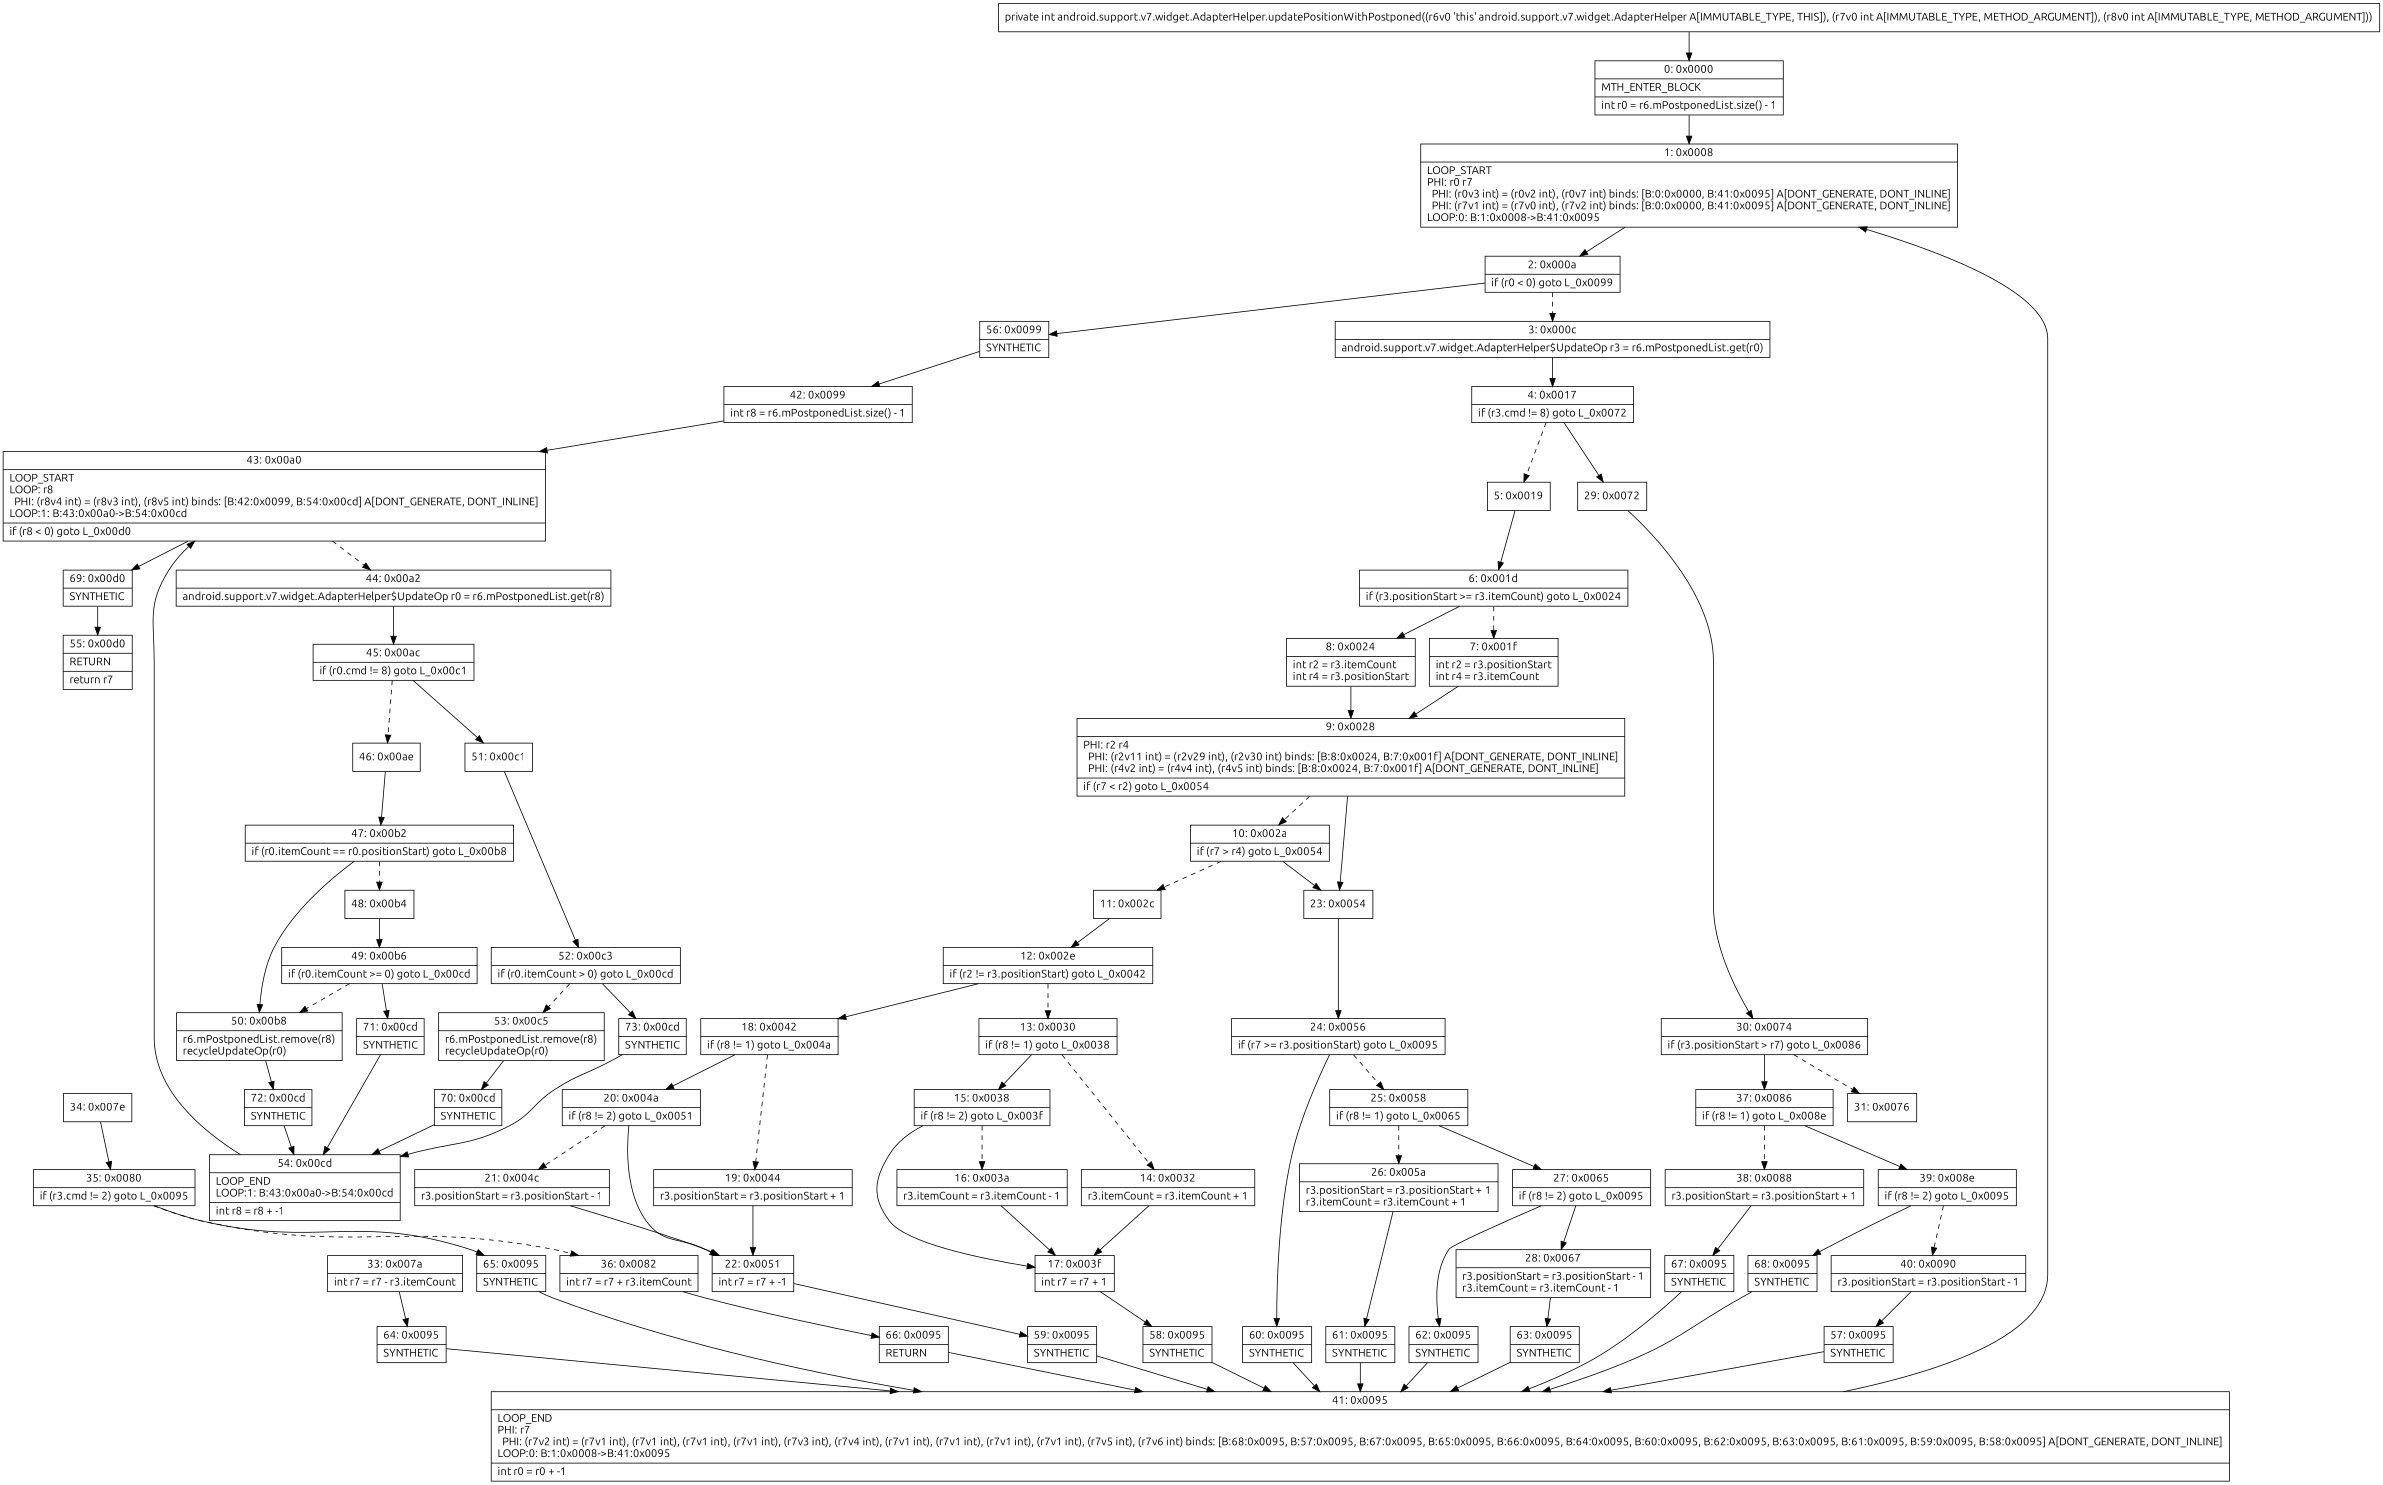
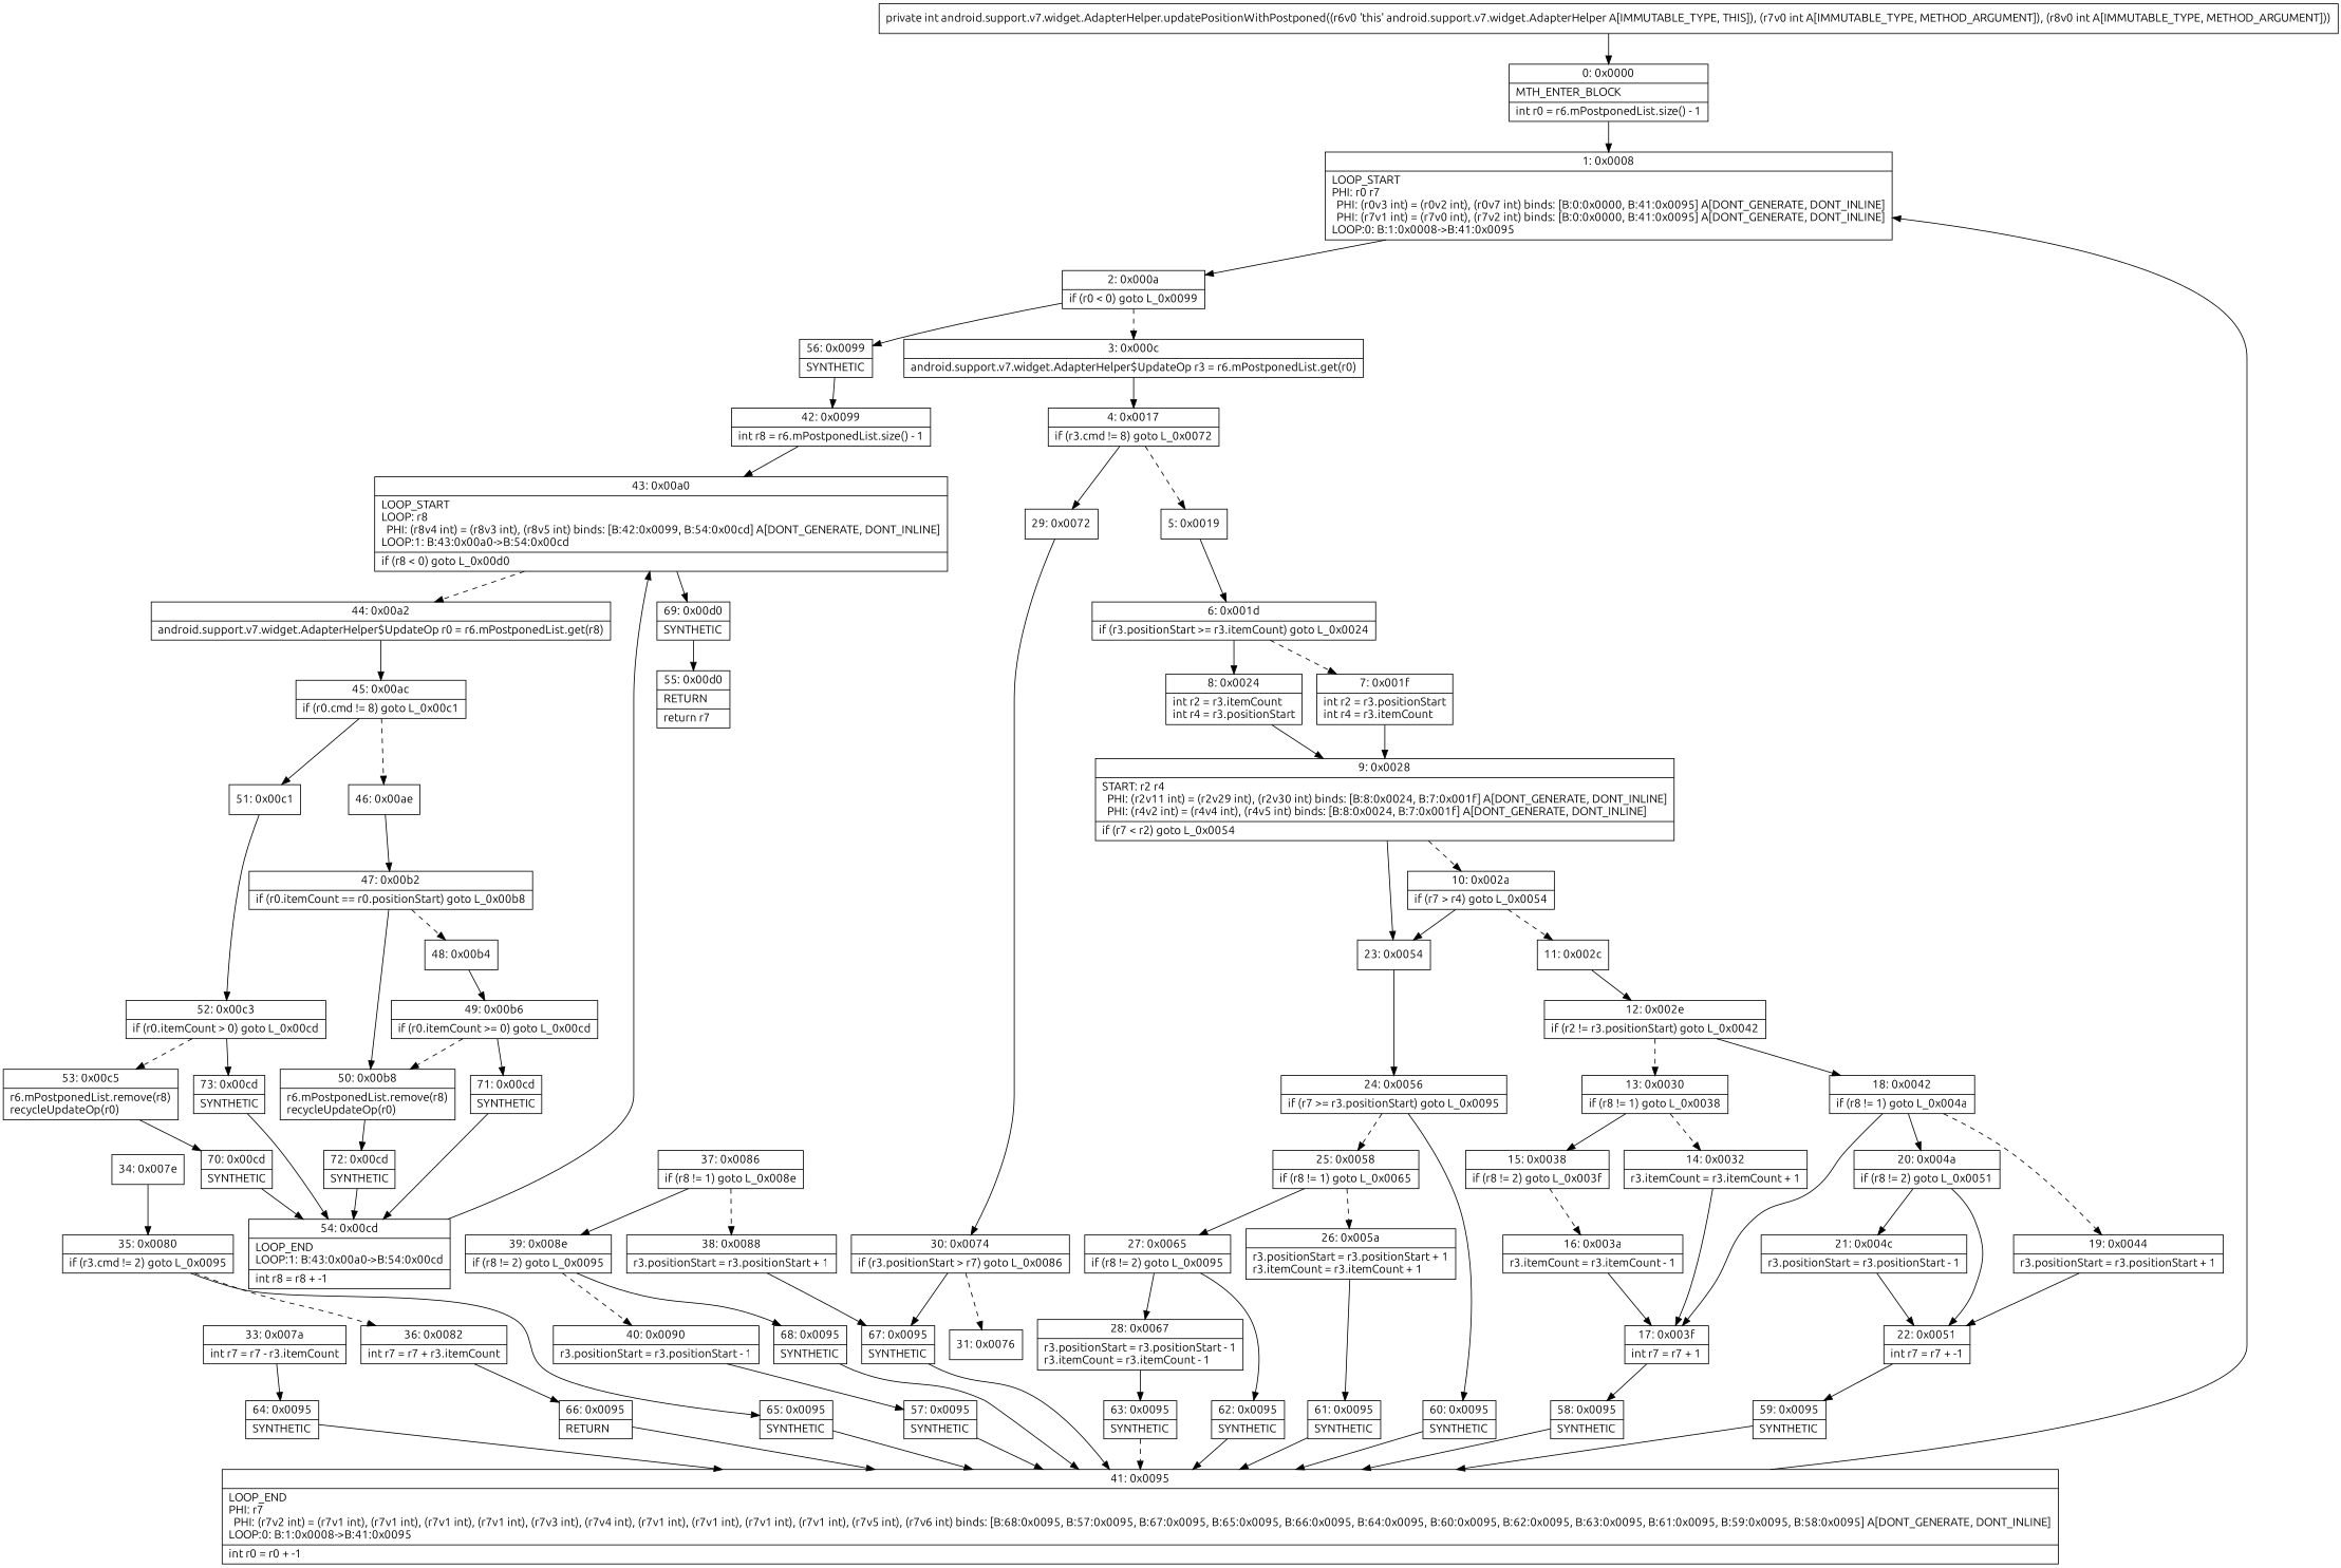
  digraph {
    fontname=Ubuntu
    node [fontname=Ubuntu shape=record]
    edge [fontname=Ubuntu]
    n1 [label="{0\:\ 0x0000|MTH_ENTER_BLOCK\l|int r0 = r6.mPostponedList.size() \- 1\l}"]
    n2 [label="{1\:\ 0x0008|LOOP_START\lPHI: r0 r7 \l  PHI: (r0v3 int) = (r0v2 int), (r0v7 int) binds: [B:0:0x0000, B:41:0x0095] A[DONT_GENERATE, DONT_INLINE]\l  PHI: (r7v1 int) = (r7v0 int), (r7v2 int) binds: [B:0:0x0000, B:41:0x0095] A[DONT_GENERATE, DONT_INLINE]\lLOOP:0: B:1:0x0008\-\>B:41:0x0095\l}"]
    n3 [label="{2\:\ 0x000a|if (r0 \< 0) goto L_0x0099\l}"]
    n4 [label="{3\:\ 0x000c|android.support.v7.widget.AdapterHelper$UpdateOp r3 = r6.mPostponedList.get(r0)\l}"]
    n5 [label="{56\:\ 0x0099|SYNTHETIC\l}"]
    n6 [label="{4\:\ 0x0017|if (r3.cmd != 8) goto L_0x0072\l}"]
    n7 [label="{42\:\ 0x0099|int r8 = r6.mPostponedList.size() \- 1\l}"]
    n8 [label="{5\:\ 0x0019}"]
    n9 [label="{29\:\ 0x0072}"]
    n10 [label="{6\:\ 0x001d|if (r3.positionStart \>= r3.itemCount) goto L_0x0024\l}"]
    n11 [label="{30\:\ 0x0074|if (r3.positionStart \> r7) goto L_0x0086\l}"]
    n12 [label="{7\:\ 0x001f|int r2 = r3.positionStart\lint r4 = r3.itemCount\l}"]
    n13 [label="{8\:\ 0x0024|int r2 = r3.itemCount\lint r4 = r3.positionStart\l}"]
-   n14 [label="{9\:\ 0x0028|PHI: r2 r4 \l  PHI: (r2v11 int) = (r2v29 int), (r2v30 int) binds: [B:8:0x0024, B:7:0x001f] A[DONT_GENERATE, DONT_INLINE]\l  PHI: (r4v2 int) = (r4v4 int), (r4v5 int) binds: [B:8:0x0024, B:7:0x001f] A[DONT_GENERATE, DONT_INLINE]\l|if (r7 \< r2) goto L_0x0054\l}"]
+   n14 [label="{9\:\ 0x0028|START: r2 r4 \l  PHI: (r2v11 int) = (r2v29 int), (r2v30 int) binds: [B:8:0x0024, B:7:0x001f] A[DONT_GENERATE, DONT_INLINE]\l  PHI: (r4v2 int) = (r4v4 int), (r4v5 int) binds: [B:8:0x0024, B:7:0x001f] A[DONT_GENERATE, DONT_INLINE]\l|if (r7 \< r2) goto L_0x0054\l}"]
    n15 [label="{10\:\ 0x002a|if (r7 \> r4) goto L_0x0054\l}"]
    n16 [label="{23\:\ 0x0054}"]
    n17 [label="{11\:\ 0x002c}"]
    n18 [label="{24\:\ 0x0056|if (r7 \>= r3.positionStart) goto L_0x0095\l}"]
    n19 [label="{12\:\ 0x002e|if (r2 != r3.positionStart) goto L_0x0042\l}"]
    n20 [label="{13\:\ 0x0030|if (r8 != 1) goto L_0x0038\l}"]
    n21 [label="{18\:\ 0x0042|if (r8 != 1) goto L_0x004a\l}"]
    n22 [label="{14\:\ 0x0032|r3.itemCount = r3.itemCount + 1\l}"]
    n23 [label="{15\:\ 0x0038|if (r8 != 2) goto L_0x003f\l}"]
    n24 [label="{19\:\ 0x0044|r3.positionStart = r3.positionStart + 1\l}"]
    n25 [label="{20\:\ 0x004a|if (r8 != 2) goto L_0x0051\l}"]
    n26 [label="{17\:\ 0x003f|int r7 = r7 + 1\l}"]
    n27 [label="{16\:\ 0x003a|r3.itemCount = r3.itemCount \- 1\l}"]
    n28 [label="{58\:\ 0x0095|SYNTHETIC\l}"]
    n29 [label="{41\:\ 0x0095|LOOP_END\lPHI: r7 \l  PHI: (r7v2 int) = (r7v1 int), (r7v1 int), (r7v1 int), (r7v1 int), (r7v3 int), (r7v4 int), (r7v1 int), (r7v1 int), (r7v1 int), (r7v1 int), (r7v5 int), (r7v6 int) binds: [B:68:0x0095, B:57:0x0095, B:67:0x0095, B:65:0x0095, B:66:0x0095, B:64:0x0095, B:60:0x0095, B:62:0x0095, B:63:0x0095, B:61:0x0095, B:59:0x0095, B:58:0x0095] A[DONT_GENERATE, DONT_INLINE]\lLOOP:0: B:1:0x0008\-\>B:41:0x0095\l|int r0 = r0 + \-1\l}"]
    n30 [label="{22\:\ 0x0051|int r7 = r7 + \-1\l}"]
    n31 [label="{21\:\ 0x004c|r3.positionStart = r3.positionStart \- 1\l}"]
    n32 [label="{59\:\ 0x0095|SYNTHETIC\l}"]
    n33 [label="{25\:\ 0x0058|if (r8 != 1) goto L_0x0065\l}"]
    n34 [label="{60\:\ 0x0095|SYNTHETIC\l}"]
    n35 [label="{26\:\ 0x005a|r3.positionStart = r3.positionStart + 1\lr3.itemCount = r3.itemCount + 1\l}"]
    n36 [label="{27\:\ 0x0065|if (r8 != 2) goto L_0x0095\l}"]
    n37 [label="{61\:\ 0x0095|SYNTHETIC\l}"]
    n38 [label="{28\:\ 0x0067|r3.positionStart = r3.positionStart \- 1\lr3.itemCount = r3.itemCount \- 1\l}"]
    n39 [label="{62\:\ 0x0095|SYNTHETIC\l}"]
    n40 [label="{63\:\ 0x0095|SYNTHETIC\l}"]
    n41 [label="{31\:\ 0x0076}"]
    n42 [label="{37\:\ 0x0086|if (r8 != 1) goto L_0x008e\l}"]
    n43 [label="{38\:\ 0x0088|r3.positionStart = r3.positionStart + 1\l}"]
    n44 [label="{39\:\ 0x008e|if (r8 != 2) goto L_0x0095\l}"]
    n45 [label="{33\:\ 0x007a|int r7 = r7 \- r3.itemCount\l}"]
    n46 [label="{64\:\ 0x0095|SYNTHETIC\l}"]
    n47 [label="{34\:\ 0x007e}"]
    n48 [label="{35\:\ 0x0080|if (r3.cmd != 2) goto L_0x0095\l}"]
    n49 [label="{36\:\ 0x0082|int r7 = r7 + r3.itemCount\l}"]
    n50 [label="{65\:\ 0x0095|SYNTHETIC\l}"]
    n51 [label="{66\:\ 0x0095|RETURN\l}"]
    n52 [label="{67\:\ 0x0095|SYNTHETIC\l}"]
    n53 [label="{40\:\ 0x0090|r3.positionStart = r3.positionStart \- 1\l}"]
    n54 [label="{68\:\ 0x0095|SYNTHETIC\l}"]
    n55 [label="{57\:\ 0x0095|SYNTHETIC\l}"]
    n56 [label="{43\:\ 0x00a0|LOOP_START\lLOOP: r8 \l  PHI: (r8v4 int) = (r8v3 int), (r8v5 int) binds: [B:42:0x0099, B:54:0x00cd] A[DONT_GENERATE, DONT_INLINE]\lLOOP:1: B:43:0x00a0\-\>B:54:0x00cd\l|if (r8 \< 0) goto L_0x00d0\l}"]
    n57 [label="{44\:\ 0x00a2|android.support.v7.widget.AdapterHelper$UpdateOp r0 = r6.mPostponedList.get(r8)\l}"]
    n58 [label="{69\:\ 0x00d0|SYNTHETIC\l}"]
    n59 [label="{45\:\ 0x00ac|if (r0.cmd != 8) goto L_0x00c1\l}"]
    n60 [label="{55\:\ 0x00d0|RETURN\l|return r7\l}"]
    n61 [label="{46\:\ 0x00ae}"]
    n62 [label="{51\:\ 0x00c1}"]
    n63 [label="{47\:\ 0x00b2|if (r0.itemCount == r0.positionStart) goto L_0x00b8\l}"]
    n64 [label="{52\:\ 0x00c3|if (r0.itemCount \> 0) goto L_0x00cd\l}"]
    n65 [label="{48\:\ 0x00b4}"]
    n66 [label="{50\:\ 0x00b8|r6.mPostponedList.remove(r8)\lrecycleUpdateOp(r0)\l}"]
    n67 [label="{49\:\ 0x00b6|if (r0.itemCount \>= 0) goto L_0x00cd\l}"]
    n68 [label="{72\:\ 0x00cd|SYNTHETIC\l}"]
    n69 [label="{71\:\ 0x00cd|SYNTHETIC\l}"]
    n70 [label="{54\:\ 0x00cd|LOOP_END\lLOOP:1: B:43:0x00a0\-\>B:54:0x00cd\l|int r8 = r8 + \-1\l}"]
    n71 [label="{53\:\ 0x00c5|r6.mPostponedList.remove(r8)\lrecycleUpdateOp(r0)\l}"]
    n72 [label="{73\:\ 0x00cd|SYNTHETIC\l}"]
    n73 [label="{70\:\ 0x00cd|SYNTHETIC\l}"]
    n74 [label="{private int android.support.v7.widget.AdapterHelper.updatePositionWithPostponed((r6v0 'this' android.support.v7.widget.AdapterHelper A[IMMUTABLE_TYPE, THIS]), (r7v0 int A[IMMUTABLE_TYPE, METHOD_ARGUMENT]), (r8v0 int A[IMMUTABLE_TYPE, METHOD_ARGUMENT])) }"]
    n1 -> n2
    n2 -> n3
    n3 -> n4 [style=dashed]
    n3 -> n5
    n4 -> n6
    n5 -> n7
    n6 -> n8 [style=dashed]
    n6 -> n9
    n7 -> n56
    n8 -> n10
    n9 -> n11
    n10 -> n12 [style=dashed]
    n10 -> n13
    n11 -> n41 [style=dashed]
-   n11 -> n42
+   n11 -> n52
    n12 -> n14
    n13 -> n14
    n14 -> n15 [style=dashed]
    n14 -> n16
    n15 -> n16
    n15 -> n17 [style=dashed]
    n16 -> n18
    n17 -> n19
    n18 -> n33 [style=dashed]
    n18 -> n34
    n19 -> n20 [style=dashed]
    n19 -> n21
    n20 -> n22 [style=dashed]
    n20 -> n23
    n21 -> n24 [style=dashed]
    n21 -> n25
    n22 -> n26
-   n23 -> n26
+   n21 -> n26
    n23 -> n27 [style=dashed]
    n24 -> n30
    n25 -> n30
-   n25 -> n31 [style=dashed]
+   n25 -> n31 [style=solid]
    n26 -> n28
    n27 -> n26
    n28 -> n29
    n29 -> n2
    n30 -> n32
    n31 -> n30
    n32 -> n29
    n33 -> n35 [style=dashed]
    n33 -> n36
    n34 -> n29
    n35 -> n37
    n36 -> n38 [style=solid]
    n36 -> n39
    n37 -> n29
    n38 -> n40
    n39 -> n29
-   n40 -> n29
+   n40 -> n29 [style=dashed]
    n42 -> n43 [style=dashed]
    n42 -> n44
    n43 -> n52
    n44 -> n53 [style=dashed]
    n44 -> n54
    n45 -> n46
    n46 -> n29
    n47 -> n48
    n48 -> n49 [style=dashed]
    n48 -> n50
    n49 -> n51
    n50 -> n29
    n51 -> n29
    n52 -> n29
    n53 -> n55
    n54 -> n29
    n55 -> n29
    n56 -> n57 [style=dashed]
    n56 -> n58
    n57 -> n59
    n58 -> n60
    n59 -> n61 [style=dashed]
    n59 -> n62
    n61 -> n63
    n62 -> n64
    n63 -> n65 [style=dashed]
    n63 -> n66
    n64 -> n71 [style=dashed]
    n64 -> n72
    n65 -> n67
    n66 -> n68
    n67 -> n66 [style=dashed]
    n67 -> n69
    n68 -> n70
    n69 -> n70
    n70 -> n56
    n71 -> n73
    n72 -> n70
    n73 -> n70
    n74 -> n1
  }
